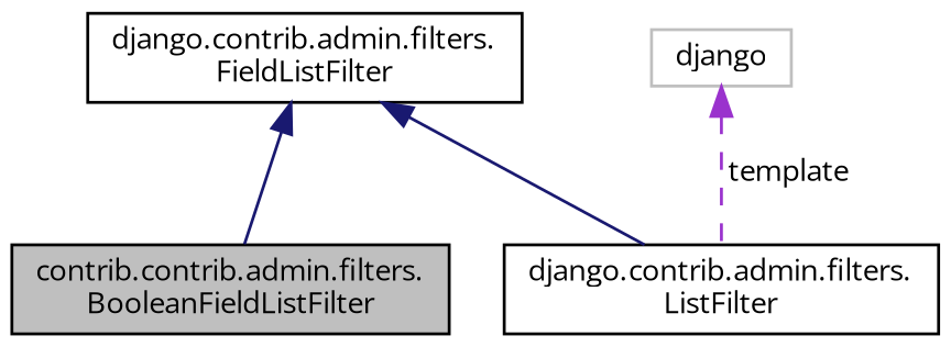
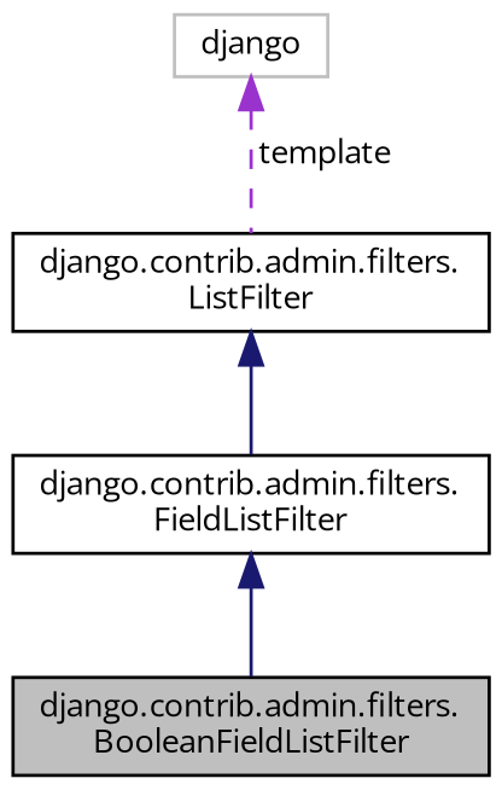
  digraph {
    fontname="Open Sans"
    node [color=black fillcolor=white fontname="Open Sans" fontsize=10 shape=record style=filled]
    edge [color=midnightblue dir=back fontname="Open Sans" fontsize=10 labelfontname=Helvetica labelfontsize=10 style=solid]
-   n1 [fillcolor=grey75 fontcolor=black height=0.2 label="contrib.contrib.admin.filters.\lBooleanFieldListFilter" width=0.4]
+   n1 [fillcolor=grey75 fontcolor=black height=0.2 label="django.contrib.admin.filters.\lBooleanFieldListFilter" width=0.4]
    n2 [height=0.2 label="django.contrib.admin.filters.\lFieldListFilter" width=0.4]
    n3 [height=0.2 label="django.contrib.admin.filters.\lListFilter" width=0.4]
    n4 [color=grey75 height=0.2 label=django width=0.4]
    n2 -> n1
-   n2 -> n3
+   n3 -> n2
    n4 -> n3 [color=darkorchid3 label=" template" style=dashed]
  }
